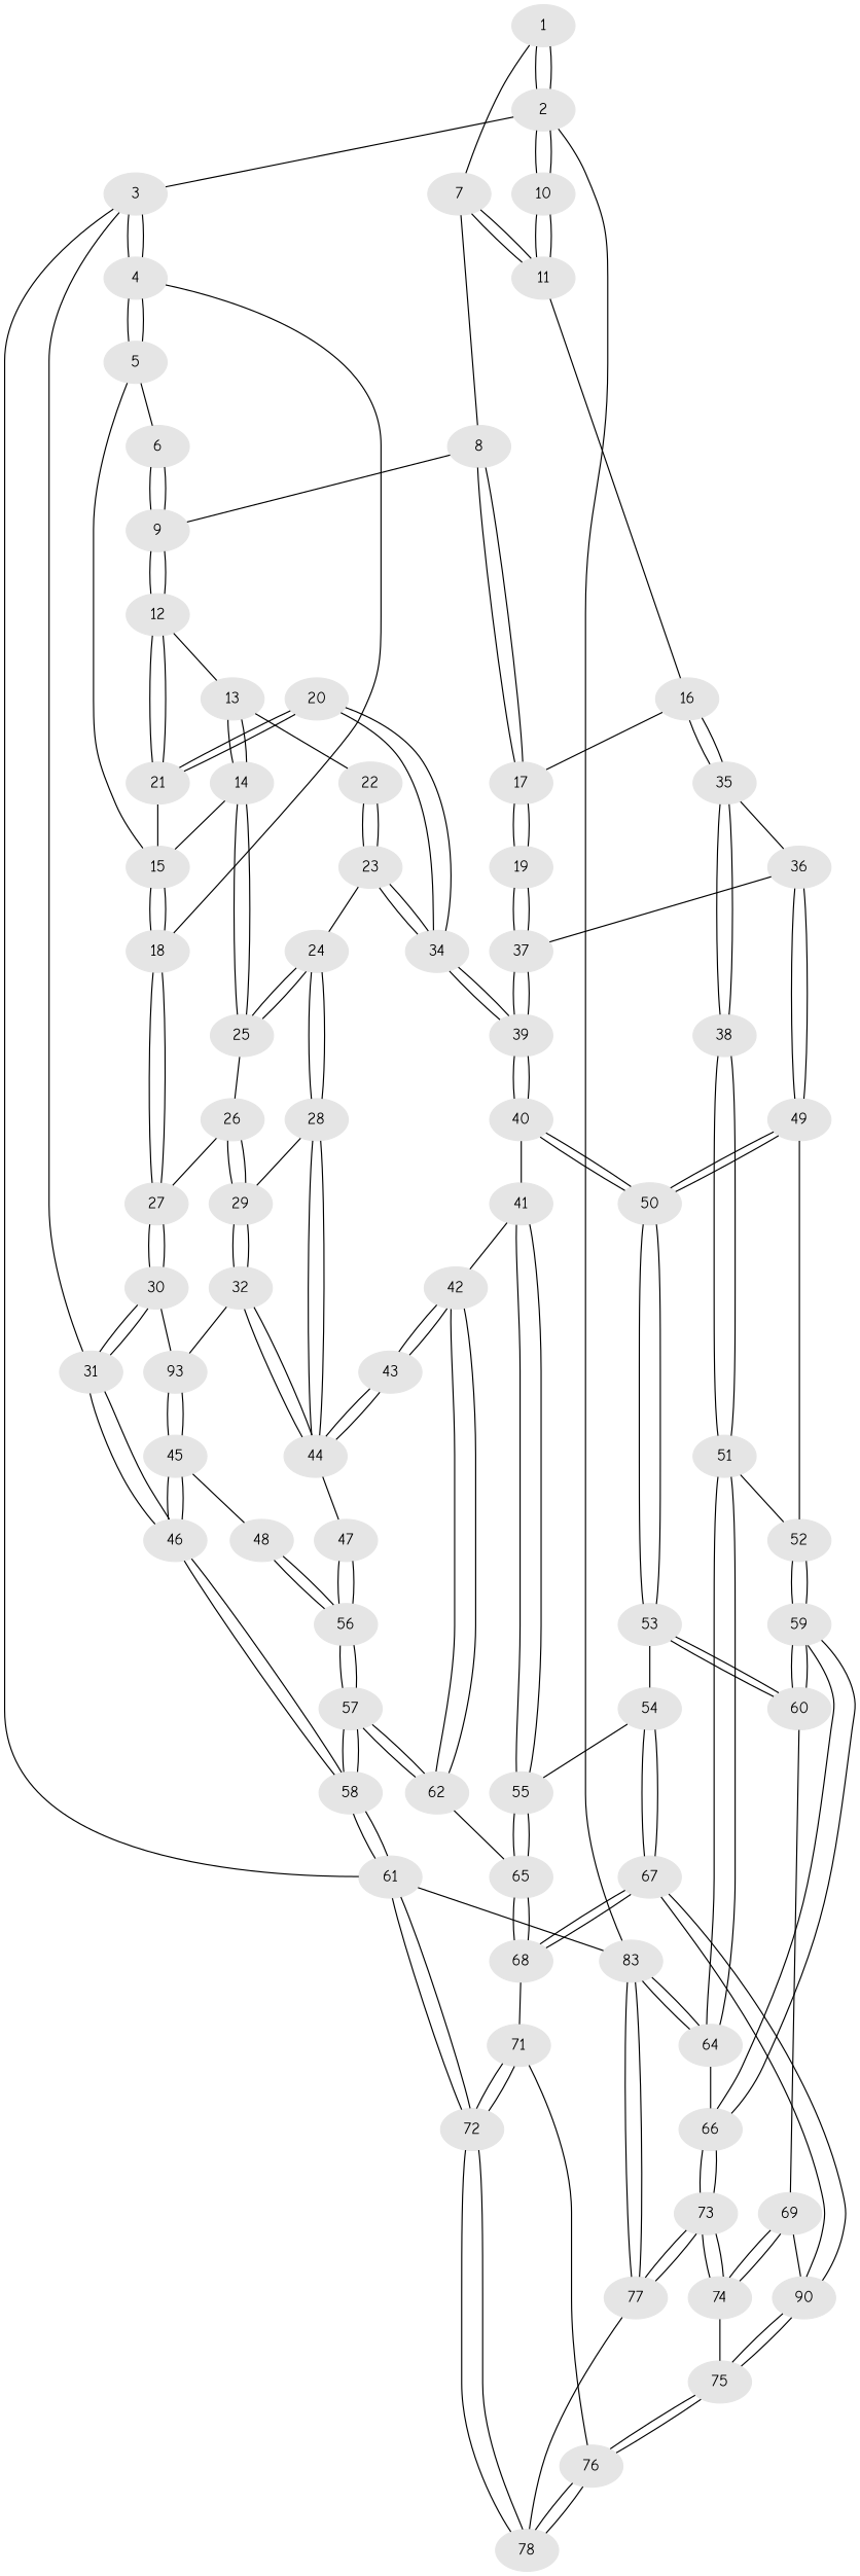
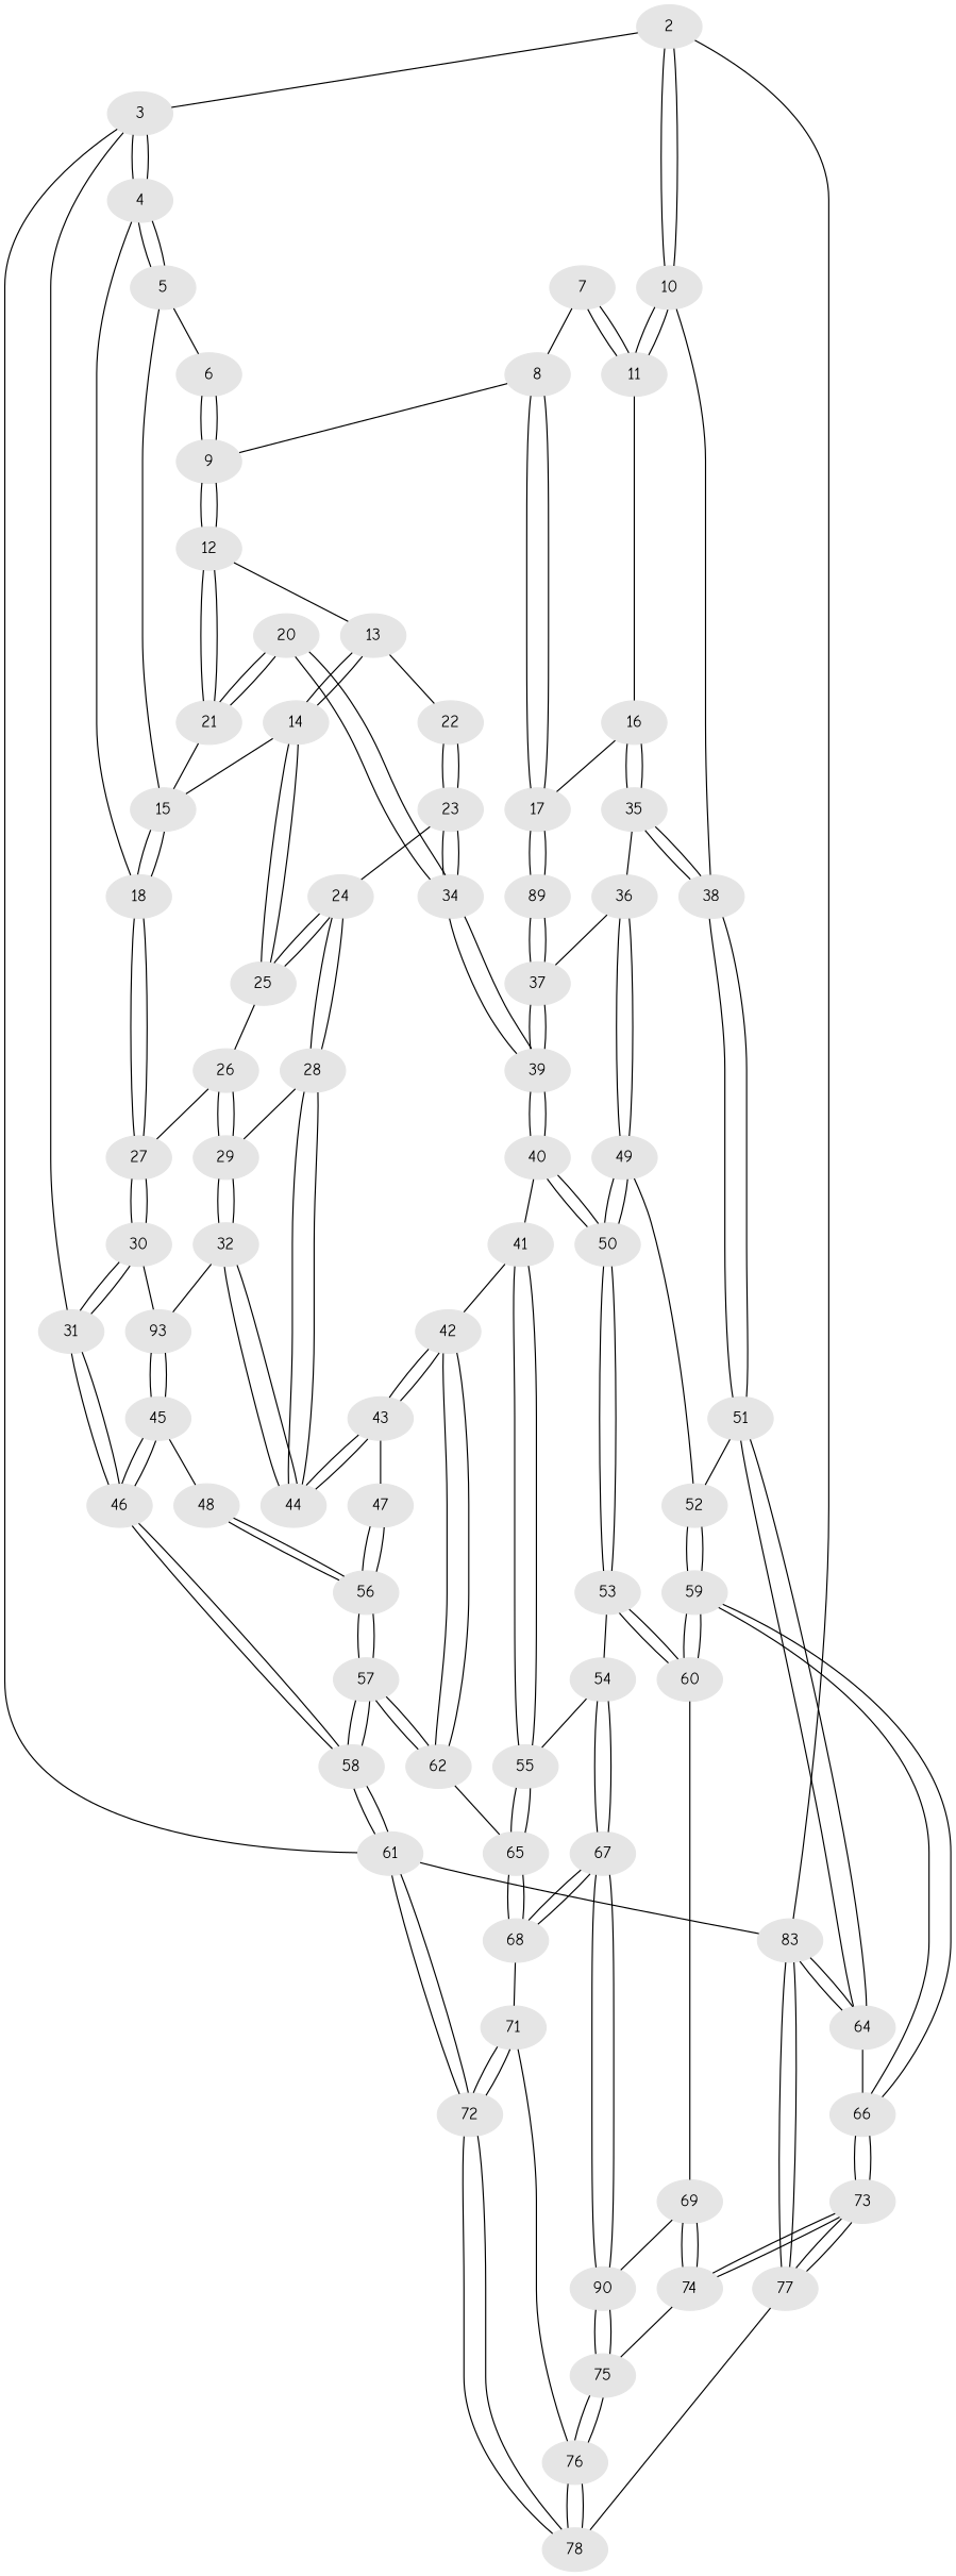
  graph {
    fontname="Comic Neue"
    node [color=gray90 fontname="Comic Neue" style=filled]
    edge [fontname="Comic Neue"]
-   1
    2
    7
    3
    10
    n6 [label=83]
    8
    11
    4
    31
    61
    38
    64
    77
    5
    18
    46
    72
    6
    15
    27
    9
    12
    17
    16
-   19
+   19 [label=89]
    13
    21
    51
    35
    14
    22
    25
    23
    26
    36
    37
    30
    20
    34
    39
    24
    28
    29
    44
    32
    n47 [label=93]
    45
    58
    48
    40
    49
    50
    52
    41
    42
    55
    53
    43
    62
    65
    47
    56
    57
    59
    54
    60
    66
    67
    69
    68
    n72 [label=90]
    73
    74
    78
    71
    75
    76
-   1 -- 2
-   1 -- 2
-   1 -- 7
    2 -- 3
    2 -- 10
    2 -- 10
    2 -- n6
    7 -- 8
    7 -- 11
    7 -- 11
    3 -- 4
    3 -- 4
    3 -- 31
    3 -- 61
    10 -- 11
    10 -- 11
+   10 -- 38
    n6 -- 64
    n6 -- 64
    n6 -- 77
    n6 -- 77
    8 -- 9
    8 -- 17
    8 -- 17
    11 -- 16
    4 -- 5
    4 -- 5
    4 -- 18
    31 -- 46
    31 -- 46
    61 -- n6
    61 -- 72
    61 -- 72
    38 -- 51
    38 -- 51
    64 -- 66
    77 -- 78
    5 -- 6
    5 -- 15
    18 -- 27
    18 -- 27
    46 -- 58
    46 -- 58
    72 -- 78
    72 -- 78
    6 -- 9
    6 -- 9
    15 -- 18
    15 -- 18
    27 -- 30
    27 -- 30
    9 -- 12
    9 -- 12
    12 -- 13
    12 -- 21
    12 -- 21
    17 -- 19
    17 -- 19
    16 -- 17
    16 -- 35
    16 -- 35
    19 -- 37
    19 -- 37
    13 -- 14
    13 -- 14
    13 -- 22
    21 -- 15
    51 -- 64
    51 -- 64
    51 -- 52
    35 -- 38
    35 -- 38
    35 -- 36
    14 -- 15
    14 -- 25
    14 -- 25
    22 -- 23
    22 -- 23
    25 -- 26
    23 -- 34
    23 -- 34
    23 -- 24
    26 -- 27
    26 -- 29
    26 -- 29
    36 -- 37
    36 -- 49
    36 -- 49
    37 -- 39
    37 -- 39
    30 -- 31
    30 -- 31
    30 -- n47
    20 -- 21
    20 -- 21
    20 -- 34
    20 -- 34
    34 -- 39
    34 -- 39
    39 -- 40
    39 -- 40
    24 -- 25
    24 -- 25
    24 -- 28
    24 -- 28
    28 -- 29
    28 -- 44
    28 -- 44
    29 -- 32
    29 -- 32
    32 -- 44
    32 -- 44
    32 -- n47
    n47 -- 45
    n47 -- 45
    45 -- 46
    45 -- 46
    45 -- 48
    58 -- 61
    58 -- 61
    48 -- 56
    48 -- 56
    40 -- 50
    40 -- 50
    40 -- 41
    49 -- 50
    49 -- 50
    49 -- 52
    50 -- 53
    50 -- 53
    52 -- 59
    52 -- 59
    41 -- 42
    41 -- 55
    41 -- 55
    42 -- 43
    42 -- 43
    42 -- 62
    42 -- 62
    55 -- 65
    55 -- 65
    53 -- 54
    53 -- 60
    53 -- 60
    43 -- 44
    43 -- 44
-   44 -- 47
+   43 -- 47
    62 -- 65
    65 -- 68
    65 -- 68
    47 -- 56
    47 -- 56
    56 -- 57
    56 -- 57
    57 -- 58
    57 -- 58
    57 -- 62
    57 -- 62
    59 -- 60
    59 -- 60
    59 -- 66
    59 -- 66
    54 -- 55
    54 -- 67
    54 -- 67
    60 -- 69
    66 -- 73
    66 -- 73
    67 -- 68
    67 -- 68
    67 -- n72
    67 -- n72
    69 -- n72
    69 -- 74
    69 -- 74
    68 -- 71
    n72 -- 75
    n72 -- 75
    73 -- 77
    73 -- 77
    73 -- 74
    73 -- 74
    74 -- 75
    71 -- 72
    71 -- 72
    71 -- 76
    75 -- 76
    75 -- 76
    76 -- 78
    76 -- 78
  }
